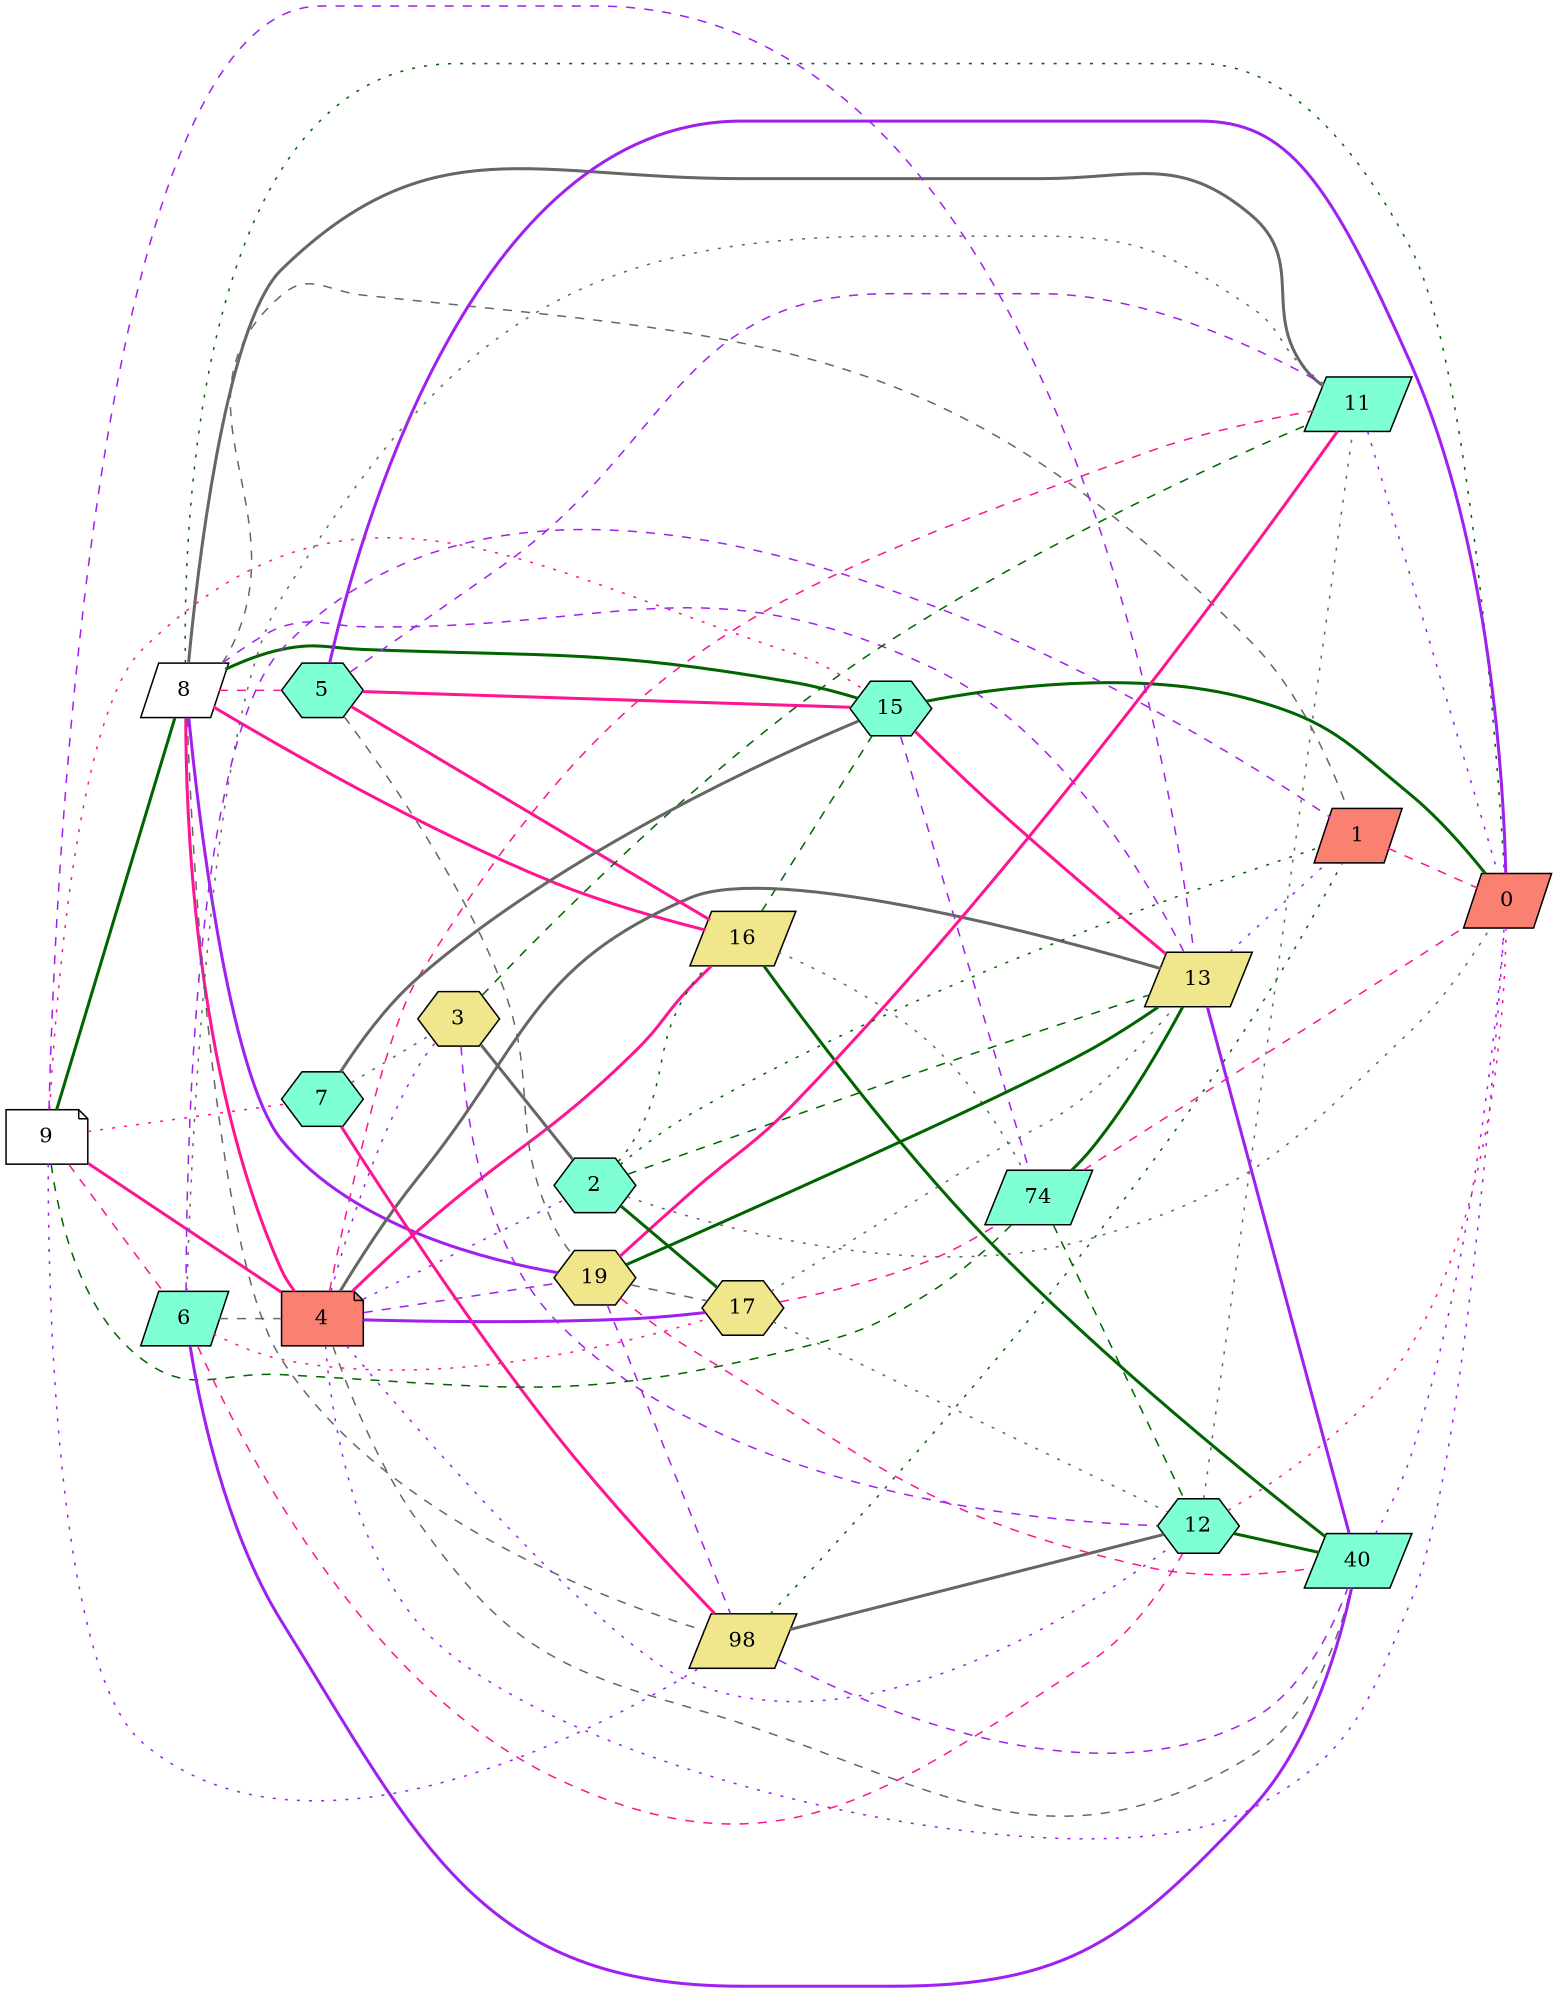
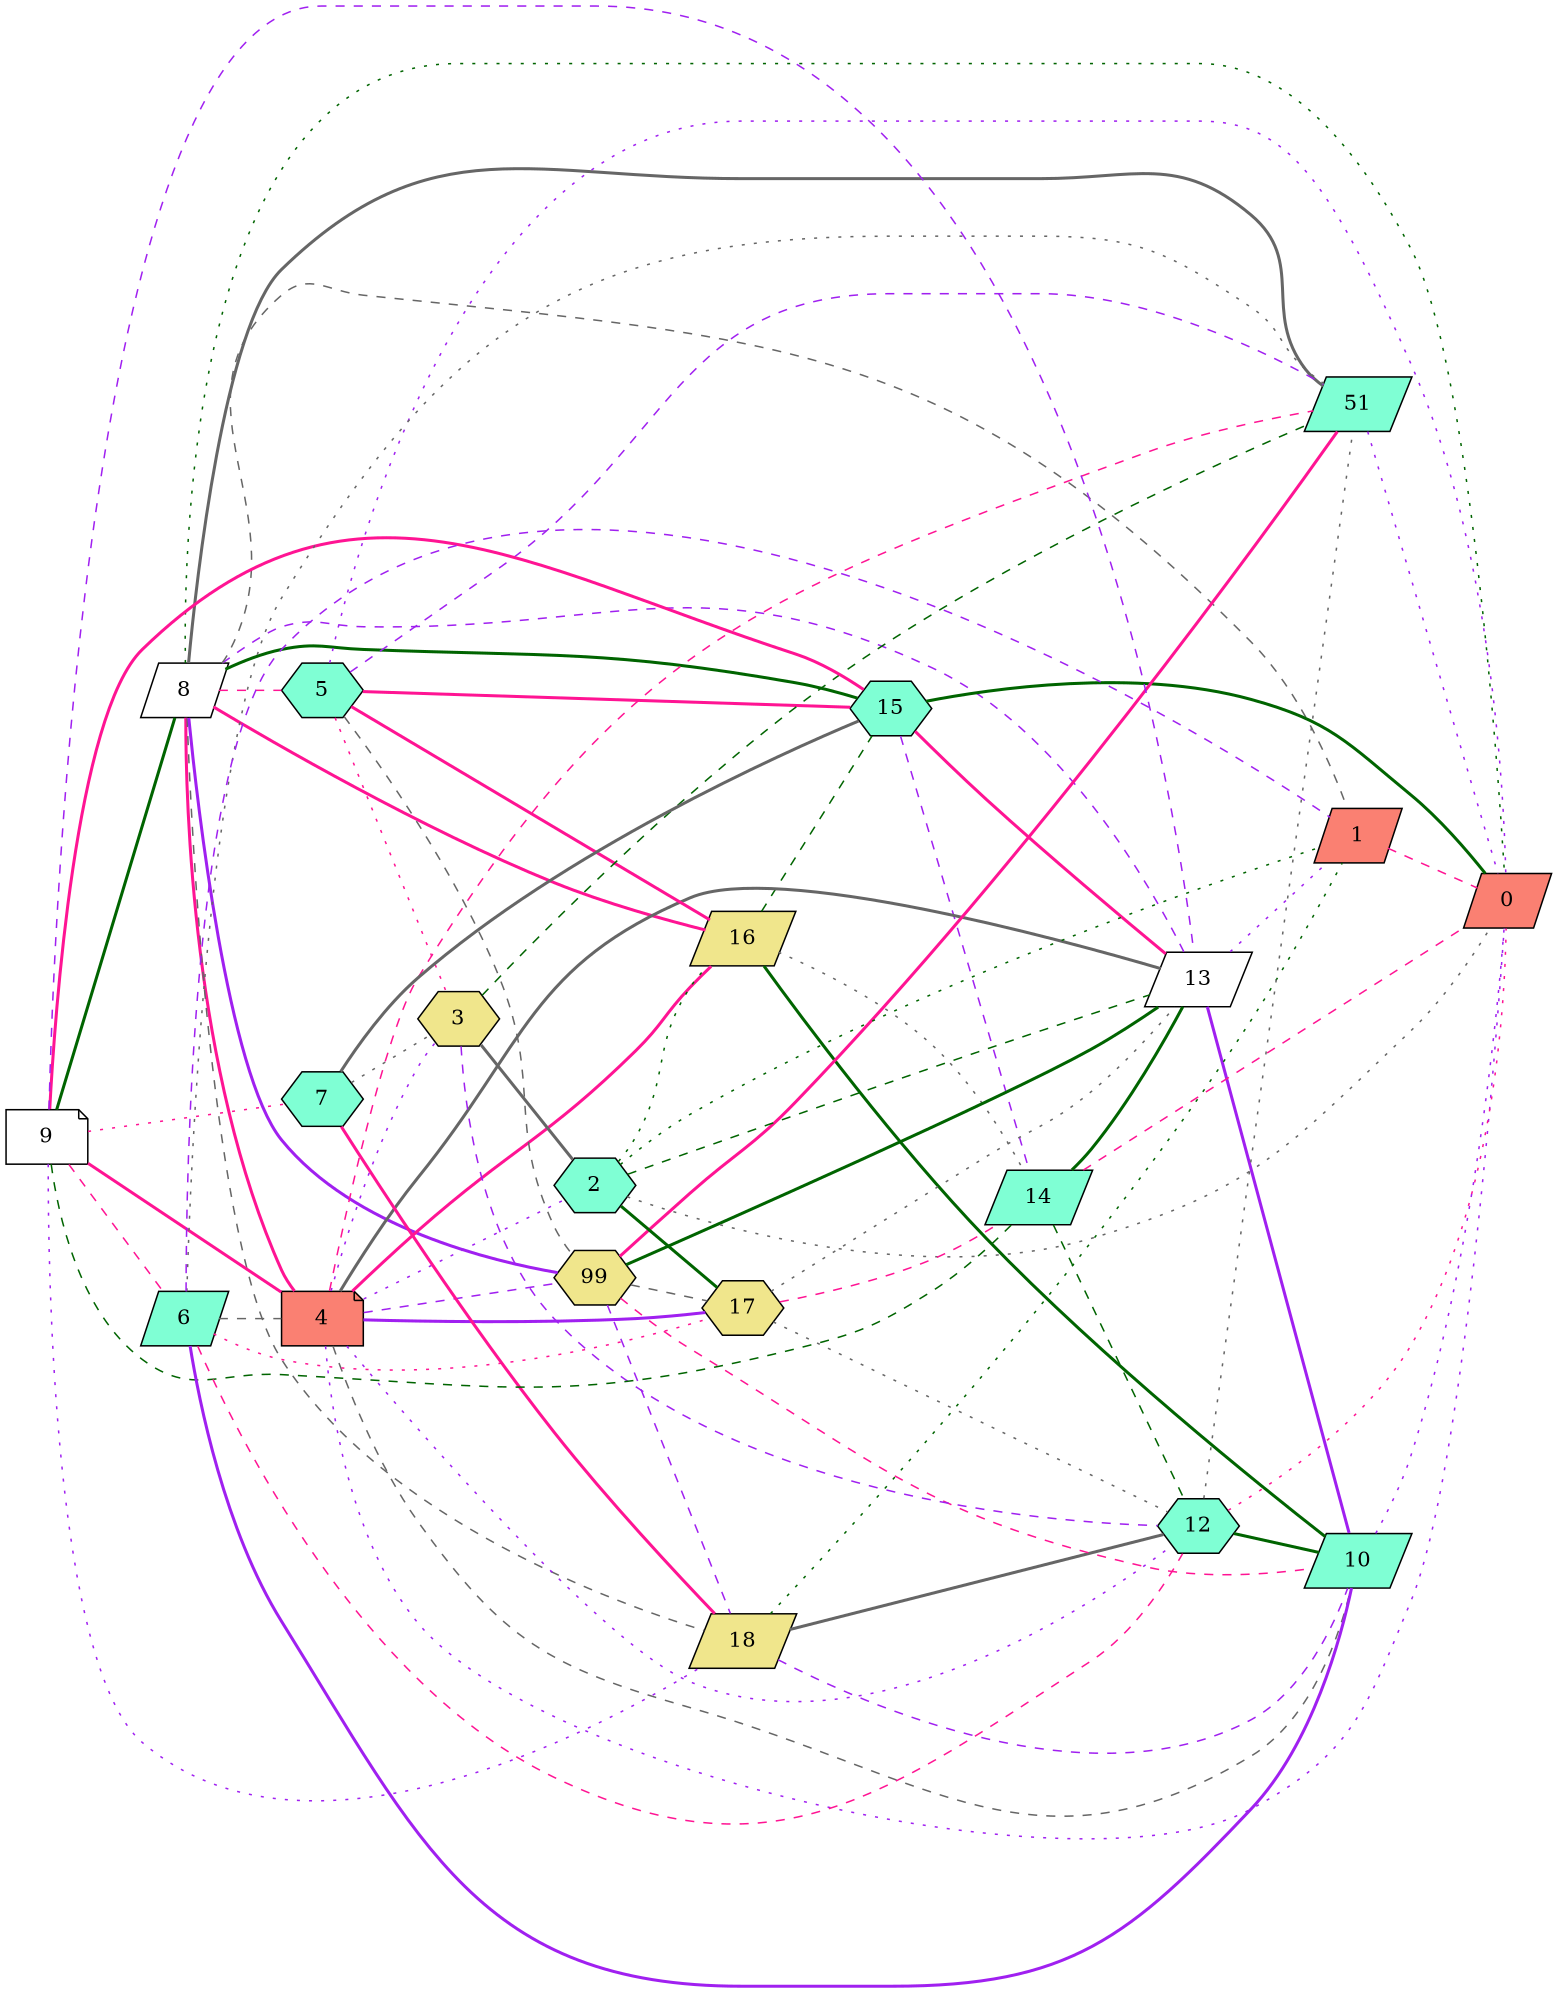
  digraph {
    rankdir=LR
    node [fillcolor=aquamarine shape=parallelogram style=filled]
    edge [color=deeppink dir=none style=dashed]
    8 [fillcolor=white]
    15 [shape=hexagon]
-   11
+   11 [label=51]
    16 [fillcolor=khaki]
-   13 [fillcolor=khaki]
+   13 [fillcolor=white]
    0 [fillcolor=salmon]
    4 [fillcolor=salmon shape=note]
-   18 [fillcolor=khaki label=98]
-   19 [fillcolor=khaki shape=hexagon]
+   18 [fillcolor=khaki]
+   19 [fillcolor=khaki shape=hexagon label=99]
    1 [fillcolor=salmon]
    5 [shape=hexagon]
-   14 [label=74]
+   14
    3 [fillcolor=khaki shape=hexagon]
    12 [shape=hexagon]
    2 [shape=hexagon]
-   10 [label=40]
+   10
    17 [fillcolor=khaki shape=hexagon]
    7 [shape=hexagon]
    9 [fillcolor=white shape=note]
    6
    subgraph sub_1 {
      8
      15
      11
      16
      13
      0
      4
      18
      19
      1
      5
      14
      3
      12
      2
      10
      17
      7
      9
      6
    }
    8 -> 15 [color=darkgreen style=bold]
    8 -> 11 [color=gray40 style=bold]
    8 -> 16 [style=bold]
    8 -> 13 [color=purple]
    8 -> 0 [color=darkgreen style=dotted]
    8 -> 4 [style=bold]
    8 -> 18 [color=gray40]
    8 -> 19 [color=purple style=bold]
    8 -> 1 [color=gray40]
    8 -> 5
    15 -> 13 [style=bold]
    15 -> 0 [color=darkgreen style=bold]
    15 -> 14 [color=purple]
    11 -> 0 [color=purple style=dotted]
    16 -> 15 [color=darkgreen]
    16 -> 14 [color=gray40 style=dotted]
    16 -> 10 [color=darkgreen style=bold]
    13 -> 1 [color=purple style=dotted]
    13 -> 10 [color=purple style=bold]
    4 -> 11
    4 -> 16 [style=bold]
    4 -> 13 [color=gray40 style=bold]
    4 -> 0 [color=purple style=dotted]
    4 -> 19 [color=purple]
    4 -> 3 [color=purple style=dotted]
    4 -> 12 [color=purple style=dotted]
    4 -> 2 [color=purple style=dotted]
    4 -> 10 [color=gray40]
    4 -> 17 [color=purple style=bold]
    18 -> 1 [color=darkgreen style=dotted]
    18 -> 12 [color=gray40 style=bold]
    18 -> 10 [color=purple]
    19 -> 11 [style=bold]
    19 -> 13 [color=darkgreen style=bold]
    19 -> 18 [color=purple]
    19 -> 10
    19 -> 17 [color=gray40]
    1 -> 0
    5 -> 15 [style=bold]
    5 -> 11 [color=purple]
    5 -> 16 [style=bold]
-   5 -> 0 [color=purple style=bold]
+   5 -> 0 [color=purple style=dotted]
    5 -> 19 [color=gray40]
+   5 -> 3 [style=dotted]
    14 -> 13 [color=darkgreen style=bold]
    14 -> 0
    14 -> 12 [color=darkgreen]
    3 -> 11 [color=darkgreen]
    3 -> 12 [color=purple]
    3 -> 2 [color=gray40 style=bold]
    12 -> 11 [color=gray40 style=dotted]
    12 -> 0 [style=dotted]
    12 -> 10 [color=darkgreen style=bold]
    2 -> 16 [color=darkgreen style=dotted]
    2 -> 13 [color=darkgreen]
    2 -> 0 [color=gray40 style=dotted]
    2 -> 1 [color=darkgreen style=dotted]
    2 -> 17 [color=darkgreen style=bold]
    10 -> 0 [color=purple style=dotted]
    17 -> 13 [color=gray40 style=dotted]
    17 -> 14
    17 -> 12 [color=gray40 style=dotted]
    7 -> 15 [color=gray40 style=bold]
    7 -> 18 [style=bold]
    7 -> 3 [color=gray40 style=dotted]
    9 -> 8 [color=darkgreen style=bold]
-   9 -> 15 [style=dotted]
+   9 -> 15 [style=bold]
    9 -> 13 [color=purple]
    9 -> 4 [style=bold]
    9 -> 18 [color=purple style=dotted]
    9 -> 14 [color=darkgreen]
    9 -> 7 [style=dotted]
    9 -> 6
    6 -> 11 [color=gray40 style=dotted]
    6 -> 4 [color=gray40]
    6 -> 1 [color=purple]
    6 -> 12
    6 -> 10 [color=purple style=bold]
    6 -> 17 [style=dotted]
  }
